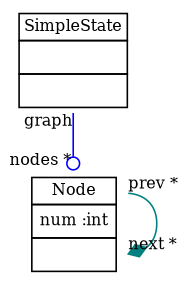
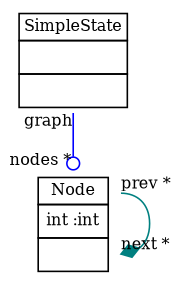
  digraph {
    node [fontsize=10 shape=none]
    edge [fontsize=10]
    n1 [label=<<table border='0' cellborder='1' cellspacing='0'> <tr> <td HREF="../src/org/sdmlib/models/patterns/example/SimpleState.java">SimpleState</td> </tr> <tr><td><table border='0' cellborder='0' cellspacing='0'> <tr><td> </td></tr> </table></td></tr> <tr><td><table border='0' cellborder='0' cellspacing='0'> <tr><td> </td></tr> </table></td></tr> </table>>]
-   n2 [label=<<table border='0' cellborder='1' cellspacing='0'> <tr> <td HREF="../src/org/sdmlib/models/patterns/example/Node.java">Node</td> </tr> <tr><td><table border='0' cellborder='0' cellspacing='0'> <tr><td align='left'>num :int</td></tr>  </table></td></tr> <tr><td><table border='0' cellborder='0' cellspacing='0'> <tr><td> </td></tr> </table></td></tr> </table>>]
+   n2 [label=<<table border='0' cellborder='1' cellspacing='0'> <tr> <td HREF="../src/org/sdmlib/models/patterns/example/Node.java">Node</td> </tr> <tr><td><table border='0' cellborder='0' cellspacing='0'> <tr><td align='left'>int :int</td></tr>  </table></td></tr> <tr><td><table border='0' cellborder='0' cellspacing='0'> <tr><td> </td></tr> </table></td></tr> </table>>]
    n1 -> n2 [arrowhead=odot headlabel="nodes *" taillabel="graph" color=blue]
    n2 -> n2 [arrowhead=diamond headlabel="next *" taillabel="prev *" color=teal]
  }
